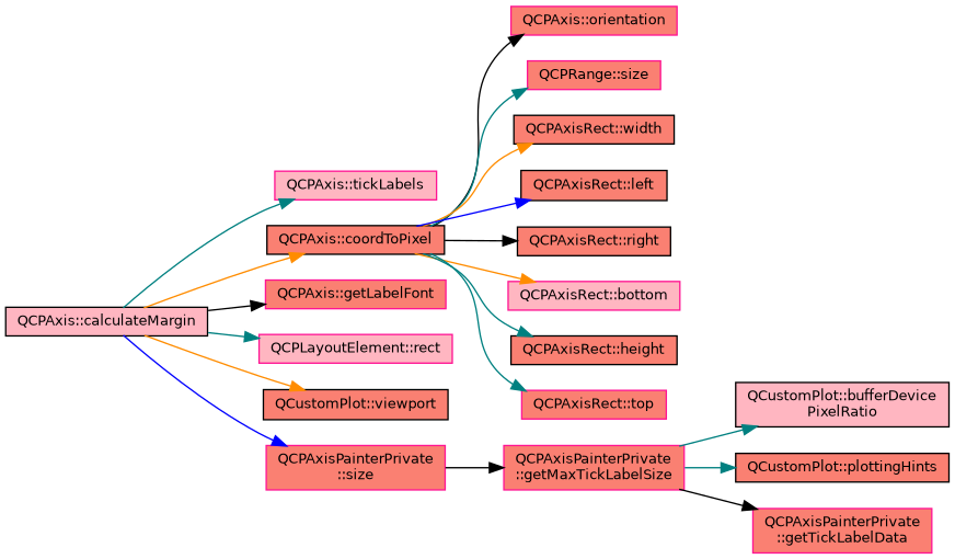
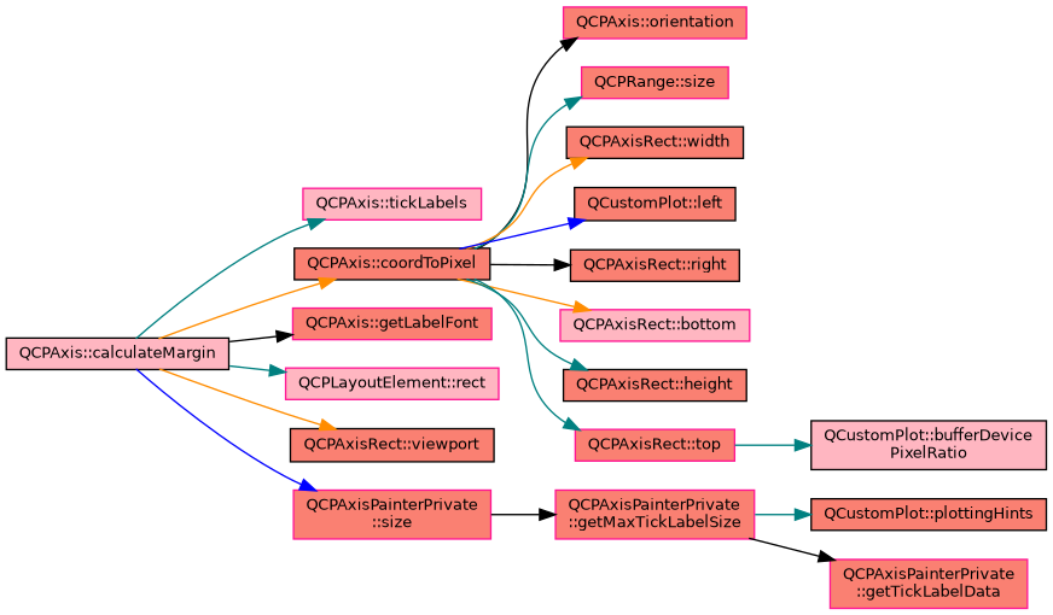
  digraph {
    rankdir=LR
    node [color=deeppink fillcolor=salmon fontname=Helvetica fontsize=10 shape=record style=filled]
    edge [color=teal fontname=Helvetica fontsize=10 labelfontname=Helvetica labelfontsize=10 style=solid]
    n1 [color=black fillcolor=lightpink fontcolor=black height=0.2 label="QCPAxis::calculateMargin" width=0.4]
    n2 [fillcolor=lightpink height=0.2 label="QCPAxis::tickLabels" width=0.4]
    n3 [color=black height=0.2 label="QCPAxis::coordToPixel" width=0.4]
    n4 [height=0.2 label="QCPAxis::getLabelFont" width=0.4]
    n5 [fillcolor=lightpink height=0.2 label="QCPLayoutElement::rect" width=0.4]
-   n6 [color=black height=0.2 label="QCustomPlot::viewport" width=0.4]
+   n6 [color=black height=0.2 label="QCPAxisRect::viewport" width=0.4]
    n7 [height=0.2 label="QCPAxisPainterPrivate\l::size" width=0.4]
    n8 [height=0.2 label="QCPAxis::orientation" width=0.4]
    n9 [height=0.2 label="QCPRange::size" width=0.4]
    n10 [color=black height=0.2 label="QCPAxisRect::width" width=0.4]
-   n11 [color=black height=0.2 label="QCPAxisRect::left" width=0.4]
+   n11 [color=black height=0.2 label="QCustomPlot::left" width=0.4]
    n12 [color=black height=0.2 label="QCPAxisRect::right" width=0.4]
    n13 [fillcolor=lightpink height=0.2 label="QCPAxisRect::bottom" width=0.4]
    n14 [color=black height=0.2 label="QCPAxisRect::height" width=0.4]
    n15 [height=0.2 label="QCPAxisRect::top" width=0.4]
    n16 [height=0.2 label="QCPAxisPainterPrivate\l::getMaxTickLabelSize" width=0.4]
    n17 [color=black height=0.2 label="QCustomPlot::plottingHints" width=0.4]
    n18 [color=black fillcolor=lightpink height=0.2 label="QCustomPlot::bufferDevice\lPixelRatio" width=0.4]
    n19 [height=0.2 label="QCPAxisPainterPrivate\l::getTickLabelData" width=0.4]
    n1 -> n2
    n1 -> n3 [color=darkorange]
    n1 -> n4 [color=black]
    n1 -> n5
    n1 -> n6 [color=darkorange]
    n1 -> n7 [color=blue]
    n3 -> n8 [color=black]
    n3 -> n9
    n3 -> n10 [color=darkorange]
    n3 -> n11 [color=blue]
    n3 -> n12 [color=black]
    n3 -> n13 [color=darkorange]
    n3 -> n14
    n3 -> n15
    n7 -> n16 [color=black]
    n16 -> n17
-   n16 -> n18
+   n15 -> n18
    n16 -> n19 [color=black]
  }
